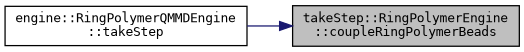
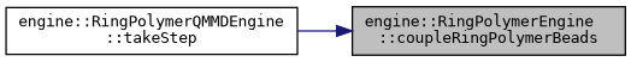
  digraph {
    rankdir=RL
    fontname="DejaVu Sans Mono"
    node [color=black fontname="DejaVu Sans Mono" fontsize=10 shape=record style=filled]
-   n1 [fillcolor=grey75 fontcolor=black height=0.2 label="takeStep::RingPolymerEngine\l::coupleRingPolymerBeads" width=0.4]
+   n1 [fillcolor=grey75 fontcolor=black height=0.2 label="engine::RingPolymerEngine\l::coupleRingPolymerBeads" width=0.4]
    n2 [fillcolor=white height=0.2 label="engine::RingPolymerQMMDEngine\l::takeStep" width=0.4]
    n1 -> n2 [color=midnightblue dir=back fontname="DejaVu Sans Mono" fontsize=10 labelfontname=Helvetica labelfontsize=10 style=solid]
  }
